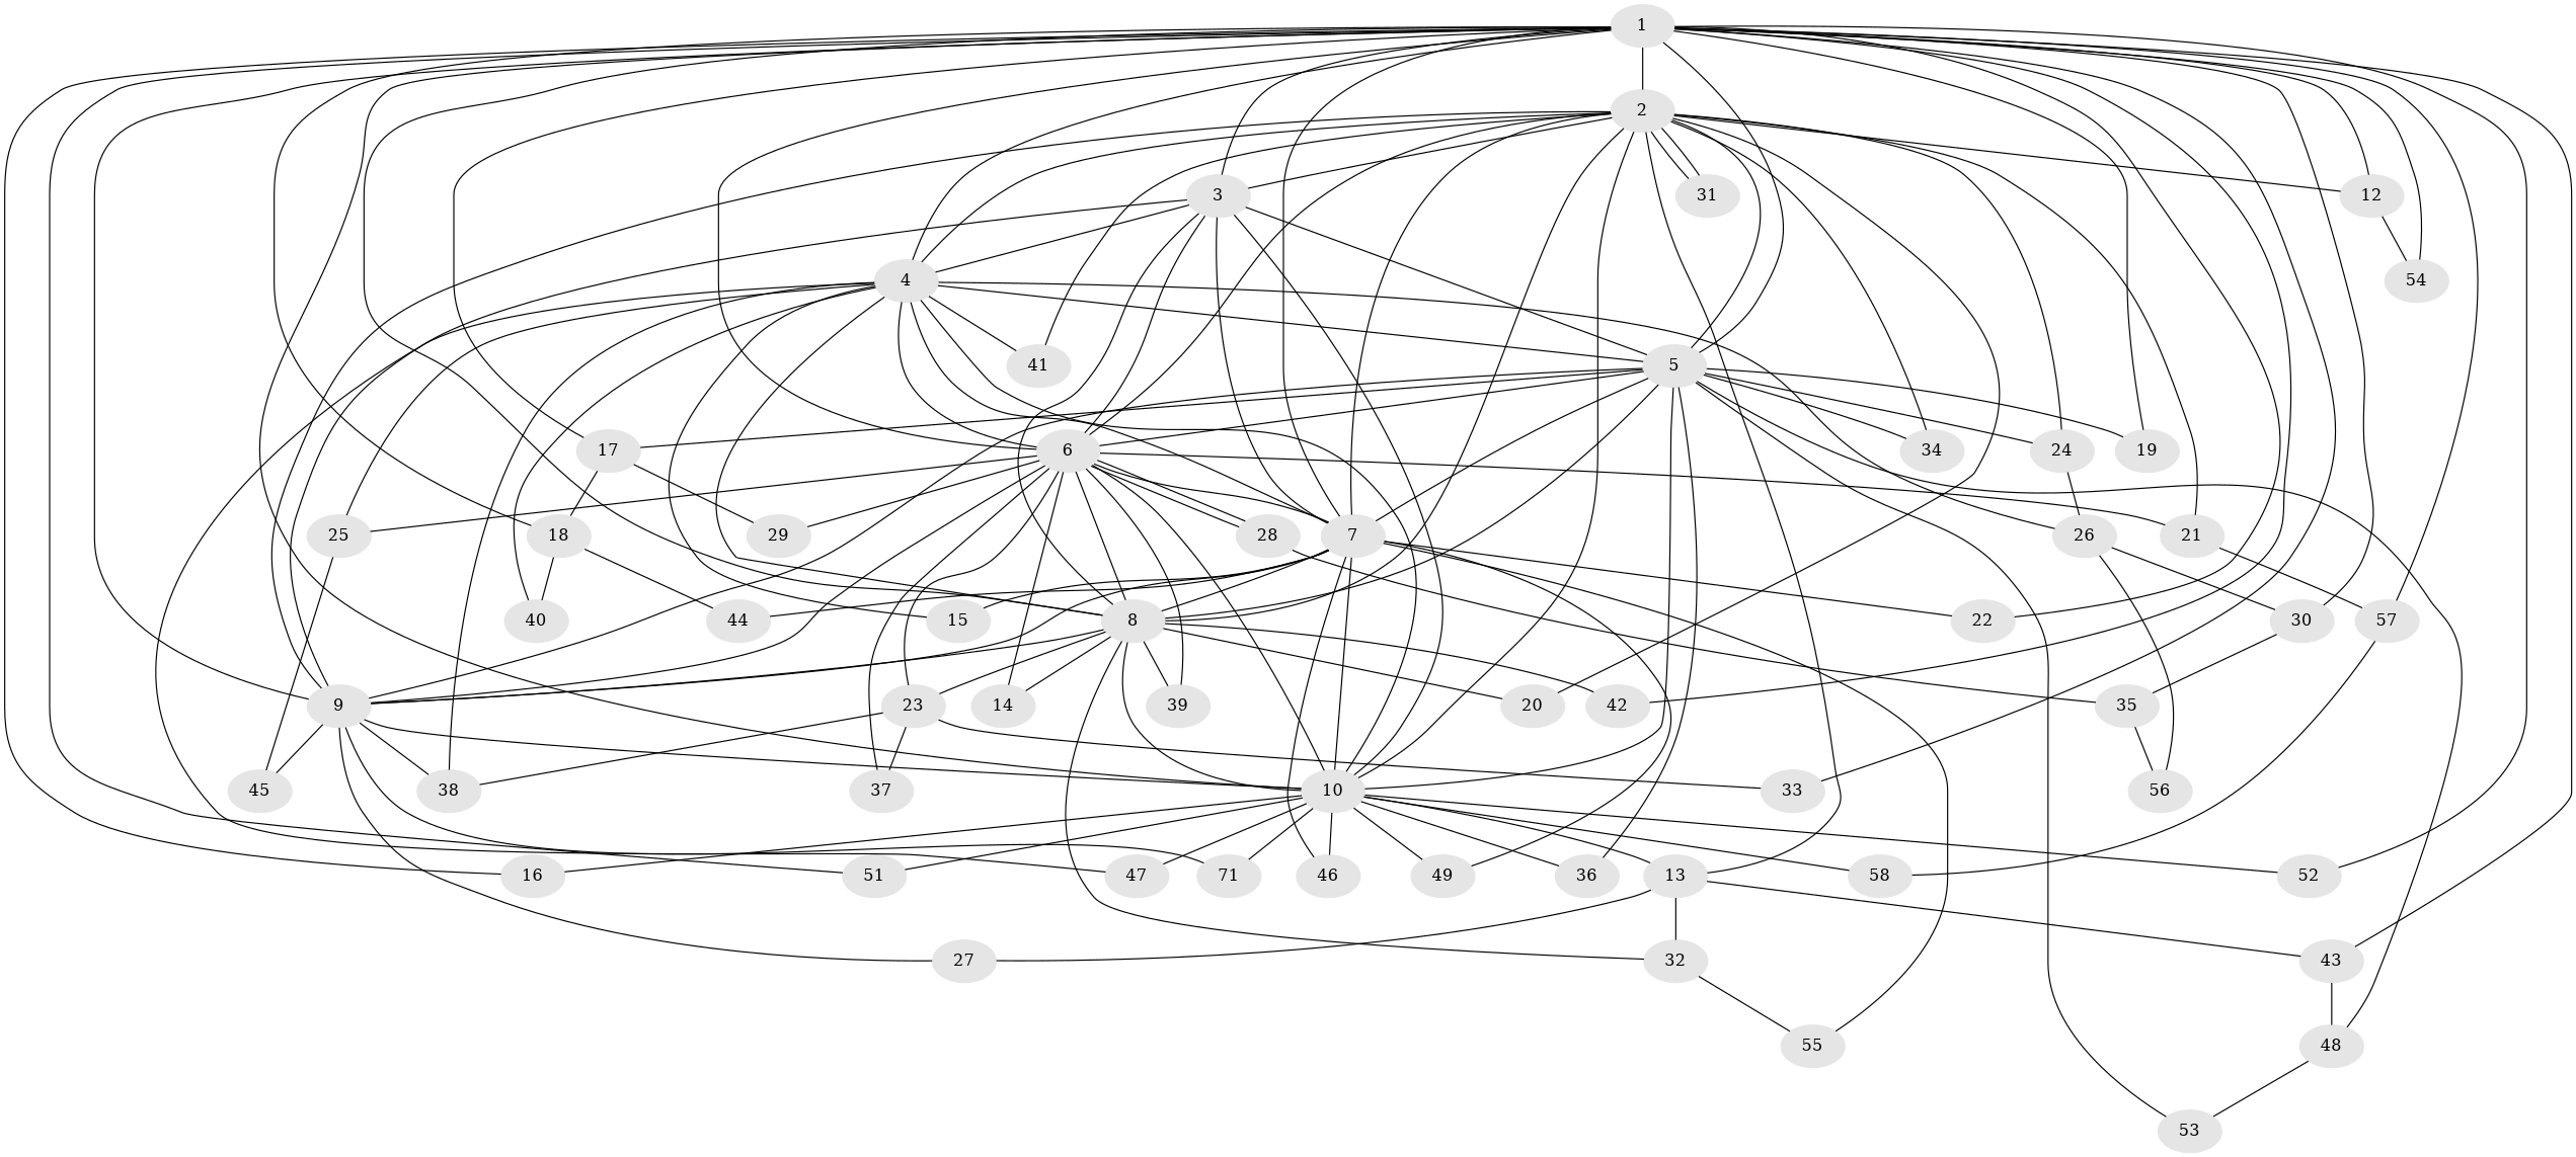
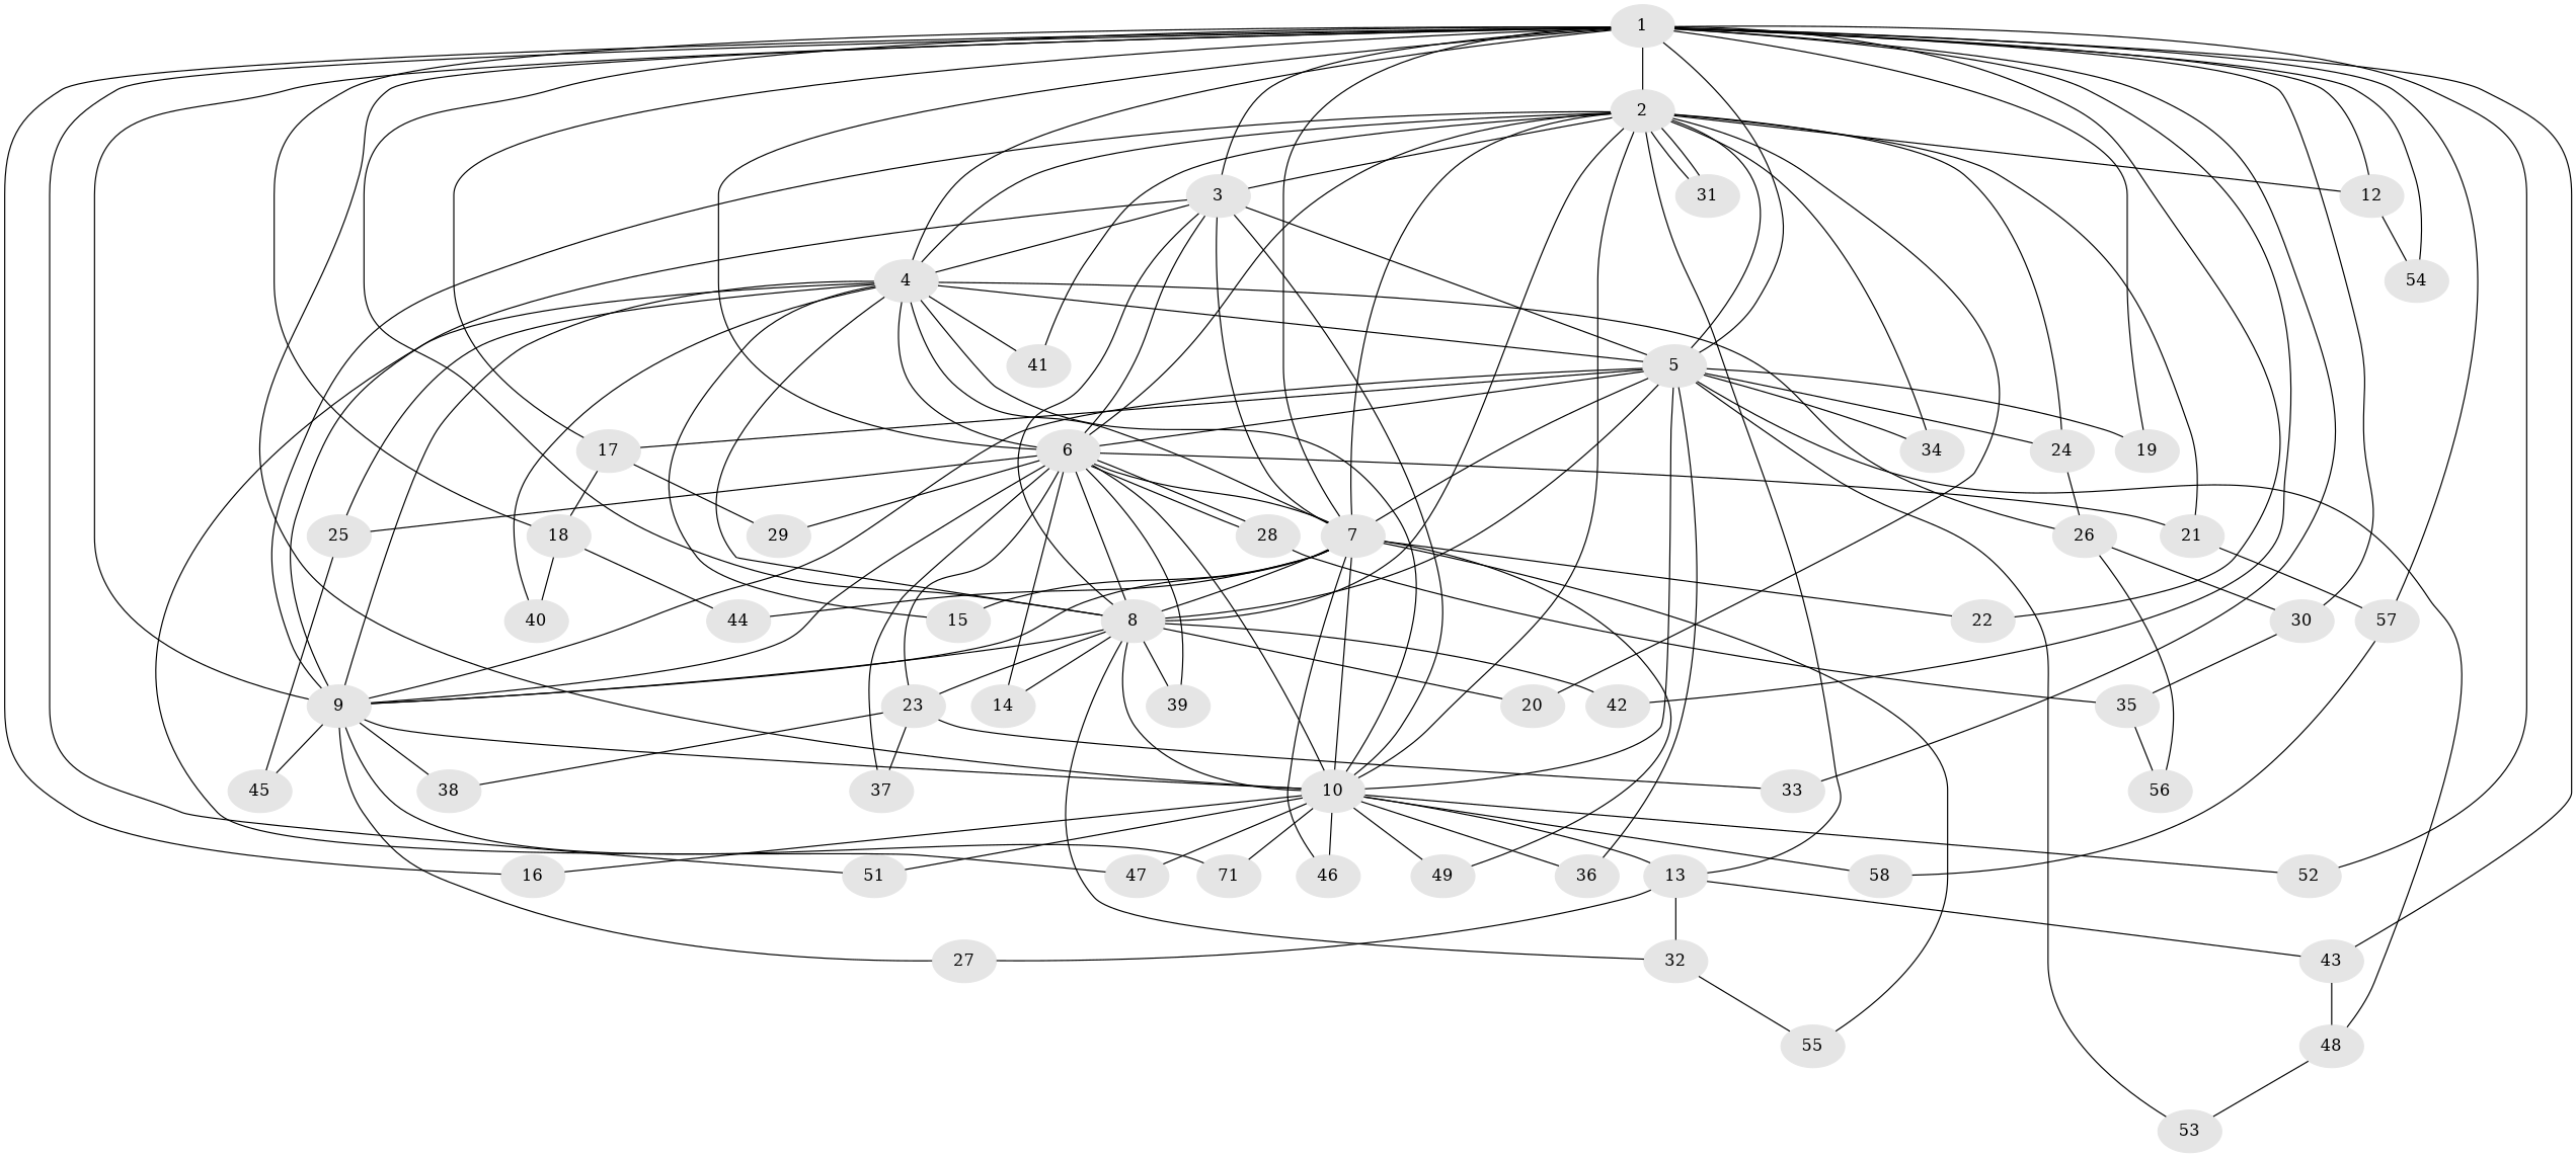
  graph {
    node [color=gray90 style=filled]
    1
    2
    3
    4
    5
    6
    7
    8
    9
    10
    12
    16
    17
    18
    19
    22
    30
    33
    42
    43
    51
    52
    54
    57
    13
    20
    21
    24
    31
    34
    41
    15
    25
    26
    40
    47
    36
    48
    53
    14
    23
    28
    29
    37
    39
    44
    46
    49
    55
    32
    n51 [label=71]
    27
    38
    45
    58
    35
    56
    1 -- 2
    1 -- 3
    1 -- 4
    1 -- 5
    1 -- 6
    1 -- 7
    1 -- 8
    1 -- 9
    1 -- 10
    1 -- 12
    1 -- 16
    1 -- 17
    1 -- 18
    1 -- 19
    1 -- 22
    1 -- 30
    1 -- 33
    1 -- 42
    1 -- 43
    1 -- 51
    1 -- 52
    1 -- 54
    1 -- 57
    2 -- 3
    2 -- 4
    2 -- 5
    2 -- 6
    2 -- 7
    2 -- 8
    2 -- 9
    2 -- 10
    2 -- 12
    2 -- 13
    2 -- 20
    2 -- 21
    2 -- 24
    2 -- 31
    2 -- 31
    2 -- 34
    2 -- 41
    3 -- 4
    3 -- 5
    3 -- 6
    3 -- 7
    3 -- 8
    3 -- 9
    3 -- 10
    4 -- 5
    4 -- 6
    4 -- 7
    4 -- 8
-   4 -- 38
+   4 -- 9
    4 -- 10
    4 -- 41
    4 -- 15
    4 -- 25
    4 -- 26
    4 -- 40
    4 -- 47
    5 -- 6
    5 -- 7
    5 -- 8
    5 -- 9
    5 -- 10
    5 -- 17
    5 -- 19
    5 -- 24
    5 -- 34
    5 -- 36
    5 -- 48
    5 -- 53
    6 -- 7
    6 -- 8
    6 -- 9
    6 -- 10
    6 -- 21
    6 -- 25
    6 -- 14
    6 -- 23
    6 -- 28
    6 -- 28
    6 -- 29
    6 -- 37
    6 -- 39
    7 -- 8
    7 -- 9
    7 -- 10
    7 -- 22
    7 -- 15
    7 -- 44
    7 -- 46
    7 -- 49
    7 -- 55
    8 -- 9
    8 -- 10
    8 -- 42
    8 -- 20
    8 -- 14
    8 -- 23
    8 -- 39
    8 -- 32
    9 -- 10
    9 -- n51
    9 -- 27
    9 -- 38
    9 -- 45
    10 -- 16
    10 -- 51
    10 -- 52
    10 -- 13
    10 -- 47
    10 -- 36
    10 -- 46
    10 -- 49
    10 -- n51
    10 -- 58
    12 -- 54
    17 -- 18
    17 -- 29
    18 -- 40
    18 -- 44
    30 -- 35
    43 -- 48
    57 -- 58
    13 -- 43
    13 -- 32
    13 -- 27
    21 -- 57
    24 -- 26
    25 -- 45
    26 -- 30
    26 -- 56
    48 -- 53
    23 -- 33
    23 -- 37
    23 -- 38
    28 -- 35
    32 -- 55
    35 -- 56
  }
